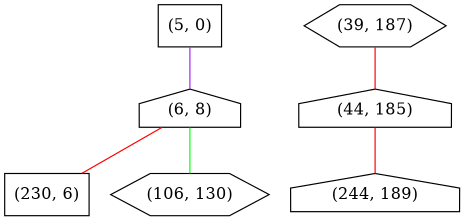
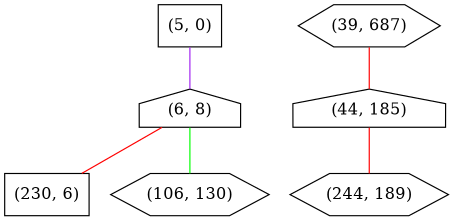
  graph {
    node [shape=hexagon]
    edge [color=red weight=1]
    n1 [label="(5, 0)" shape=box]
    "(6, 8)" [shape=house]
    n3 [label="(230, 6)" shape=box]
    "(106, 130)"
    "(44, 185)" [shape=house]
-   "(39, 187)"
-   "(244, 189)" [shape=house]
+   "(39, 187)" [label="(39, 687)"]
+   "(244, 189)"
    n1 -- "(6, 8)" [color=purple weight=4]
    "(6, 8)" -- n3
    "(6, 8)" -- "(106, 130)" [color=green weight=2]
    "(44, 185)" -- "(244, 189)"
    "(39, 187)" -- "(44, 185)"
  }
